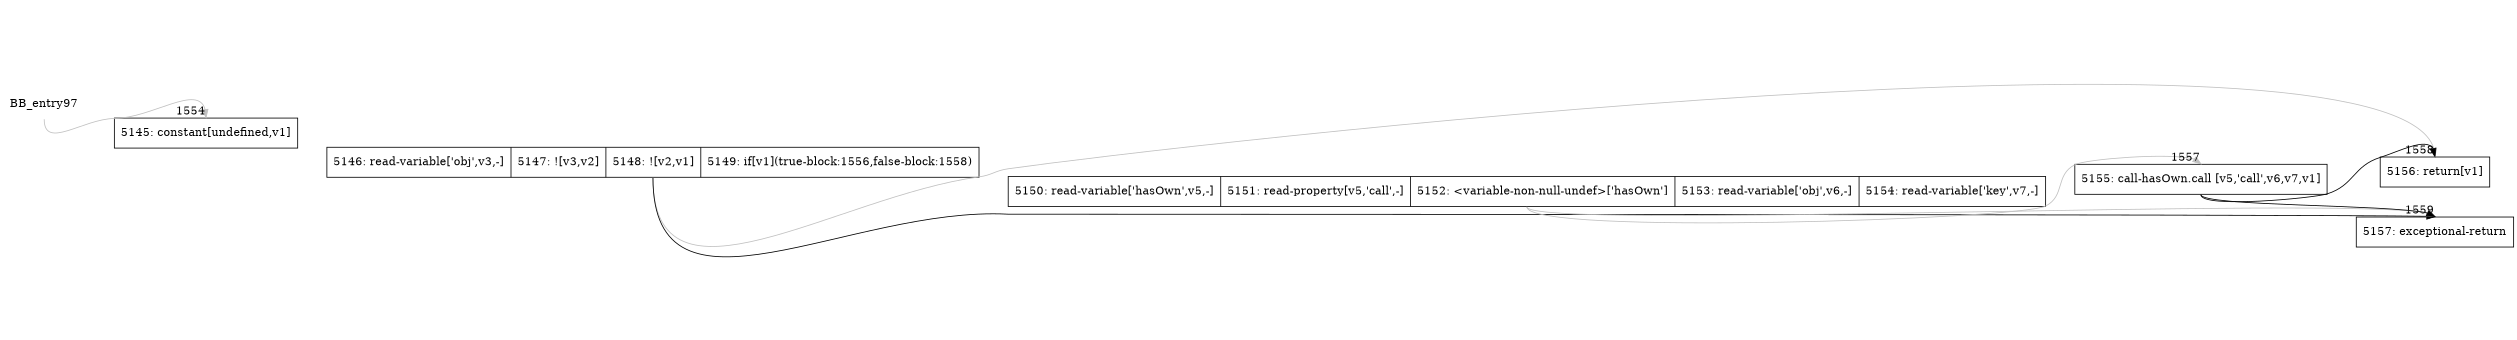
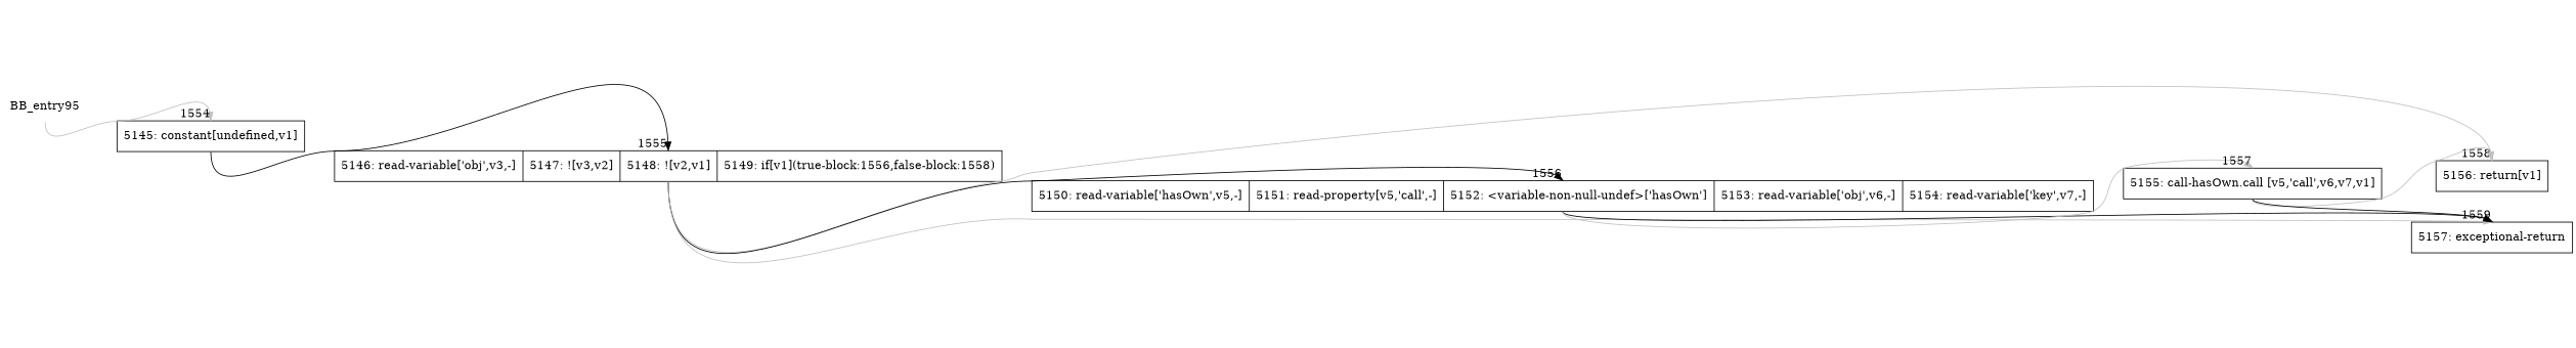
  digraph {
    rankdir=LR
    node [shape=record]
    edge [color=gray headport=n tailport=s]
-   BB_entry95 [shape=none label=BB_entry97]
+   BB_entry95 [shape=none]
    n2 [label="{5145: constant[undefined,v1]}"]
    n3 [label="{5146: read-variable['obj',v3,-]|5147: ![v3,v2]|5148: ![v2,v1]|5149: if[v1](true-block:1556,false-block:1558)}"]
    n4 [label="{5156: return[v1]}"]
    n5 [label="{5150: read-variable['hasOwn',v5,-]|5151: read-property[v5,'call',-]|5152: \<variable-non-null-undef\>['hasOwn']|5153: read-variable['obj',v6,-]|5154: read-variable['key',v7,-]}"]
    n6 [label="{5157: exceptional-return}"]
    n7 [label="{5155: call-hasOwn.call [v5,'call',v6,v7,v1]}"]
    BB_entry95 -> n2 [headlabel="    1554"]
+   n2 -> n3 [headlabel="      1555" color=""]
    n3 -> n4 [headlabel="      1558"]
-   n3 -> n6 [color=black headlabel="      1559"]
-   n5 -> n6
+   n3 -> n5 [headlabel="      1556" color=""]
+   n3 -> n6 [headlabel="      1559"]
+   n5 -> n6 [color=black]
    n5 -> n7 [headlabel="      1557"]
-   n7 -> n4 [color=""]
+   n7 -> n4
    n7 -> n6 [color=black]
  }
